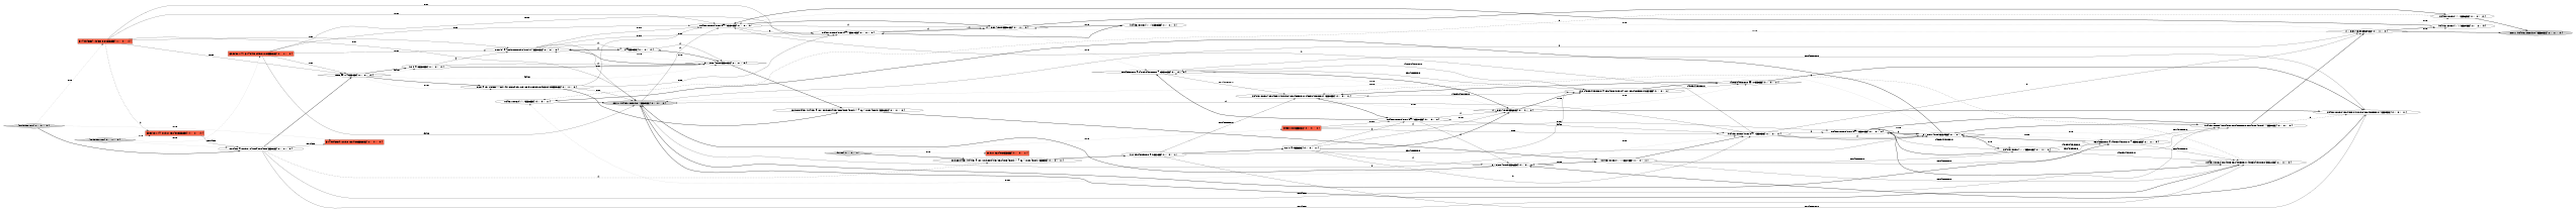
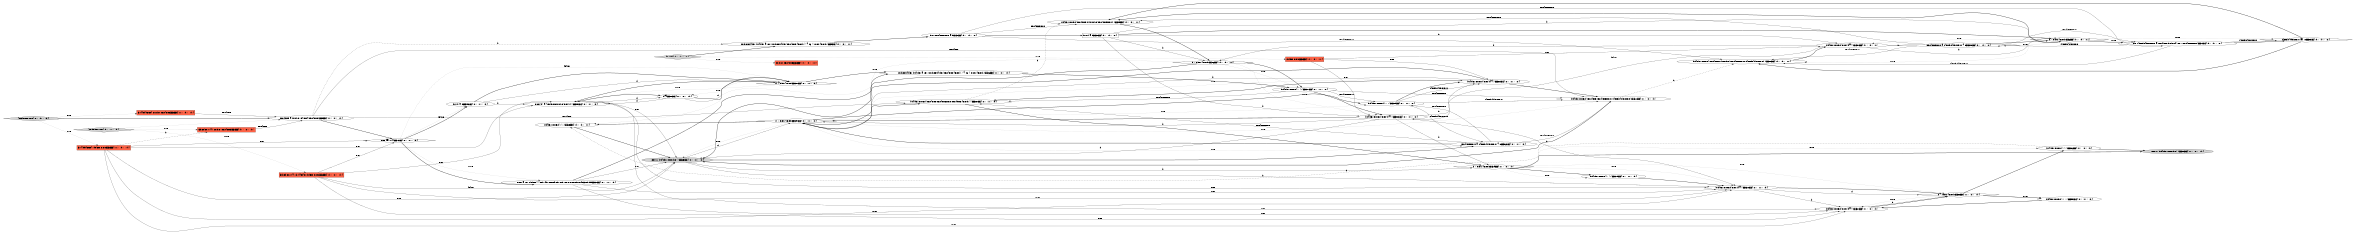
  digraph {
    fontname="DejaVu Sans Mono"
    rankdir=LR
    node [fillcolor=white fontname="DejaVu Sans Mono" shape=ellipse style=filled]
    edge [fontname="DejaVu Sans Mono" style=solid]
    n1 [label="builder.append(\"(\")@@@23@@@['0', '0', '1']"]
    n2 [fillcolor=lightgray label="return builder.toString()@@@25@@@['1', '1', '1']"]
    n3 [label="builder.append(args(i++()@@@31@@@['1', '1', '0']"]
    n4 [label="i < args.length@@@19@@@['1', '1', '1']" shape=diamond]
    n5 [label="i < args.length@@@29@@@['1', '1', '0']" shape=diamond]
    n6 [label="templateStart = placeholderStart + 2@@@26@@@['1', '1', '0']"]
    n7 [label="placeholderStart == -1@@@8@@@['0', '0', '1']" shape=diamond]
    n8 [label="builder.append(template.substring(templateStart,placeholderStart))@@@11@@@['0', '0', '1']"]
    n9 [label="builder.append(template.substring(templateStart))@@@15@@@['0', '0', '1']"]
    n10 [label="builder.append(args(i++()@@@12@@@['0', '0', '1']"]
    n11 [label="i < args.length@@@16@@@['0', '0', '1']" shape=diamond]
    n12 [fillcolor=tomato label="@NullableDecl Object args@@@2@@@['1', '0', '0']" shape=box]
    n13 [label="builder.append(args(i++()@@@34@@@['1', '1', '0']"]
    n14 [label="args(i( = lenientToString(args(i()@@@13@@@['1', '1', '0']"]
    n15 [label="args == null@@@4@@@['1', '1', '0']" shape=diamond]
    n16 [fillcolor=tomato label="@CheckForNull String template@@@2@@@['0', '1', '0']" shape=box]
    n17 [label="i < args.length@@@32@@@['1', '1', '0']" shape=diamond]
    n18 [label="i++@@@12@@@['1', '1', '0']"]
    n19 [label="int i = 0@@@10@@@['1', '1', '0']"]
    n20 [label="i < args.length@@@11@@@['1', '1', '0']" shape=diamond]
    n21 [label="args = new Object((((edu.fdu.CPPDG.tinypdg.pe.ExpressionInfo@11d7d00@@@5@@@['1', '1', '0']"]
    n22 [label="template = String.valueOf(template)@@@3@@@['1', '1', '0']"]
    n23 [label="builder.append(args(i++()@@@18@@@['1', '1', '1']"]
    n24 [label="builder.append(\" (\")@@@17@@@['1', '1', '1']"]
    n25 [label="builder.append(args(i++()@@@21@@@['1', '1', '1']"]
    n26 [label="builder.append(template,templateStart,placeholderStart)@@@24@@@['1', '1', '0']"]
    n27 [label="builder.append(\", \")@@@20@@@['1', '1', '1']"]
    n28 [label="builder.append(template,templateStart,template.length())@@@28@@@['1', '1', '0']"]
    n29 [label="i < args.length@@@6@@@['0', '0', '1']" shape=diamond]
    n30 [label="templateStart = placeholderStart + 2@@@13@@@['0', '0', '1']" shape=diamond]
    n31 [label="int placeholderStart = template.indexOf(\"%s\",templateStart)@@@7@@@['0', '0', '1']"]
    n32 [label="StringBuilder builder = new StringBuilder(template.length() + 16 * args.length)@@@16@@@['1', '1', '0']"]
    n33 [fillcolor=lightgray label="format['0', '0', '1']" shape=diamond]
    n34 [fillcolor=tomato label="String template@@@2@@@['0', '0', '1']" shape=box]
    n35 [fillcolor=tomato label="Object args@@@2@@@['0', '0', '1']" shape=box]
    n36 [label="StringBuilder builder = new StringBuilder(template.length() + 16 * args.length)@@@3@@@['0', '0', '1']"]
    n37 [label="int templateStart = 0@@@4@@@['0', '0', '1']"]
    n38 [fillcolor=lightgray label="lenientFormat['0', '1', '0']" shape=diamond]
    n39 [fillcolor=tomato label="@CheckForNull @Nullable Object args@@@2@@@['0', '1', '0']" shape=box]
    n40 [label="builder.append('(')@@@36@@@['1', '1', '0']"]
    n41 [fillcolor=lightgray label="return builder.toString()@@@38@@@['1', '1', '0']"]
    n42 [fillcolor=tomato label="@NullableDecl String template@@@2@@@['1', '0', '0']" shape=box]
    n43 [label="builder.append(\" (\")@@@30@@@['1', '1', '0']"]
    n44 [label="builder.append(\", \")@@@33@@@['1', '1', '0']"]
    n45 [fillcolor=lightgray label="lenientFormat['1', '0', '0']" shape=diamond]
    n46 [label="int i = 0@@@5@@@['0', '0', '1']" shape=box]
    n1 -> n2 [style=bold]
    n2 -> n3 [label=i]
    n2 -> n4 [label=i]
    n2 -> n5 [label=i]
    n2 -> n6 [style=bold]
    n3 -> n13 [label=i]
    n3 -> n17 [style=bold]
    n3 -> n17 [label=i]
    n4 -> n1 [style=bold]
    n4 -> n2 [label=true style=dotted]
    n4 -> n6 [label=true style=dotted]
    n4 -> n25 [label=true style=dotted]
    n4 -> n26 [label=true style=dotted]
    n4 -> n27 [label=true style=dotted]
    n4 -> n27 [style=bold]
    n4 -> n28 [style=bold]
    n5 -> n3 [label=true style=dotted]
    n5 -> n17 [label=true style=dotted]
    n5 -> n40 [label=true style=dotted]
    n5 -> n41 [style=bold]
    n5 -> n43 [label=true style=dotted]
    n5 -> n43 [style=bold]
    n6 -> n4 [style=bold]
    n6 -> n26 [label=templateStart]
    n6 -> n27 [label=templateStart]
    n6 -> n28 [label=templateStart]
    n7 -> n8 [style=bold]
    n7 -> n9 [style=bold]
    n8 -> n10 [style=bold]
    n9 -> n11 [style=bold]
    n10 -> n11 [label=i]
    n10 -> n23 [label=false]
    n10 -> n29 [label=i]
    n10 -> n30 [style=bold]
    n11 -> n1 [label=true style=dotted]
    n11 -> n2 [style=bold]
    n11 -> n23 [label=true style=dotted]
    n11 -> n24 [style=bold]
    n11 -> n24 [label=true style=dotted]
    n12 -> n2 [label=args]
    n12 -> n3 [label=args]
    n12 -> n13 [label=args]
    n12 -> n14 [label=args]
    n12 -> n15 [label=args]
    n12 -> n16 [label=0 style=dashed]
    n13 -> n17 [label=i]
    n13 -> n17 [style=bold]
    n14 -> n2 [label=args]
    n14 -> n3 [label=args]
    n14 -> n13 [label=args]
    n14 -> n18 [style=bold]
    n14 -> n18 [label=i]
    n15 -> n19 [label=false style=dotted]
    n15 -> n19 [style=bold]
    n15 -> n20 [label=false style=dotted]
    n15 -> n21 [style=bold]
    n15 -> n21 [label=true style=dotted]
    n16 -> n22 [label=template]
-   n17 -> n30 [label=true style=dotted]
+   n17 -> n13 [label=true style=dotted]
    n17 -> n40 [style=bold]
    n17 -> n44 [style=bold]
    n17 -> n44 [label=true style=dotted]
    n18 -> n14 [label=i]
    n18 -> n20 [label=i]
    n18 -> n20 [style=bold]
    n19 -> n14 [label=i]
    n19 -> n20 [label=i]
    n19 -> n20 [style=bold]
    n20 -> n14 [style=bold]
    n20 -> n14 [label=true style=dotted]
    n20 -> n18 [label=true style=dotted]
    n20 -> n32 [style=bold]
    n21 -> n2 [label=args]
    n21 -> n3 [label=args]
    n21 -> n13 [label=args]
    n21 -> n32 [style=bold]
    n22 -> n15 [style=bold]
    n22 -> n26 [label=template]
    n22 -> n28 [label=template]
    n22 -> n36 [label=0 style=dashed]
    n23 -> n2 [label=i]
    n23 -> n3 [label=i]
    n23 -> n4 [label=i]
    n23 -> n4 [style=bold]
    n23 -> n5 [label=i]
    n23 -> n25 [label=i]
    n24 -> n23 [style=bold]
    n24 -> n26 [label=templateStart]
    n24 -> n27 [label=templateStart]
    n24 -> n28 [label=templateStart]
    n25 -> n4 [style=bold]
    n25 -> n4 [label=i]
    n25 -> n26 [style=bold]
    n25 -> n28 [style=bold]
    n26 -> n2 [style=bold]
    n26 -> n8 [label=0 style=dashed]
    n27 -> n6 [label=placeholderStart]
    n27 -> n25 [label=placeholderStart]
    n27 -> n25 [style=bold]
    n27 -> n26 [label=placeholderStart]
    n28 -> n5 [style=bold]
    n28 -> n9 [label=0 style=dashed]
    n29 -> n7 [label=true style=dotted]
    n29 -> n8 [label=true style=dotted]
    n29 -> n9 [style=bold]
    n29 -> n10 [label=true style=dotted]
    n29 -> n30 [label=true style=dotted]
    n29 -> n31 [style=bold]
    n29 -> n31 [label=true style=dotted]
    n30 -> n8 [label=templateStart]
    n30 -> n9 [label=templateStart]
    n30 -> n29 [style=bold]
    n30 -> n31 [label=templateStart]
    n31 -> n7 [style=bold]
    n31 -> n7 [label=placeholderStart]
    n31 -> n8 [label=placeholderStart]
    n31 -> n30 [label=placeholderStart]
    n32 -> n24 [style=bold]
    n33 -> n34 [label=true style=dotted]
    n33 -> n35 [label=true style=dotted]
    n33 -> n36 [style=bold]
    n35 -> n10 [label=args]
    n35 -> n23 [label=args]
    n35 -> n25 [label=args]
    n36 -> n37 [style=bold]
    n37 -> n8 [label=templateStart]
    n37 -> n9 [label=templateStart]
    n37 -> n31 [label=templateStart]
    n37 -> n46 [style=bold]
    n38 -> n16 [label=true style=dotted]
    n38 -> n22 [style=dotted]
    n38 -> n39 [label=true style=dotted]
    n39 -> n2 [label=false]
    n39 -> n3 [label=args]
    n39 -> n13 [label=args]
    n39 -> n14 [label=args]
    n39 -> n15 [label=args]
    n40 -> n1 [label=0 style=dashed]
    n40 -> n41 [style=bold]
-   n22 -> n42 [label=template]
+   n42 -> n22 [label=template]
    n43 -> n3 [style=bold]
    n44 -> n13 [style=bold]
    n45 -> n12 [label=true style=dotted]
    n45 -> n22 [style=bold]
    n45 -> n42 [label=true style=dotted]
    n46 -> n10 [label=i]
    n46 -> n11 [label=i]
    n46 -> n23 [label=i]
    n46 -> n29 [label=i]
    n46 -> n29 [style=bold]
  }
